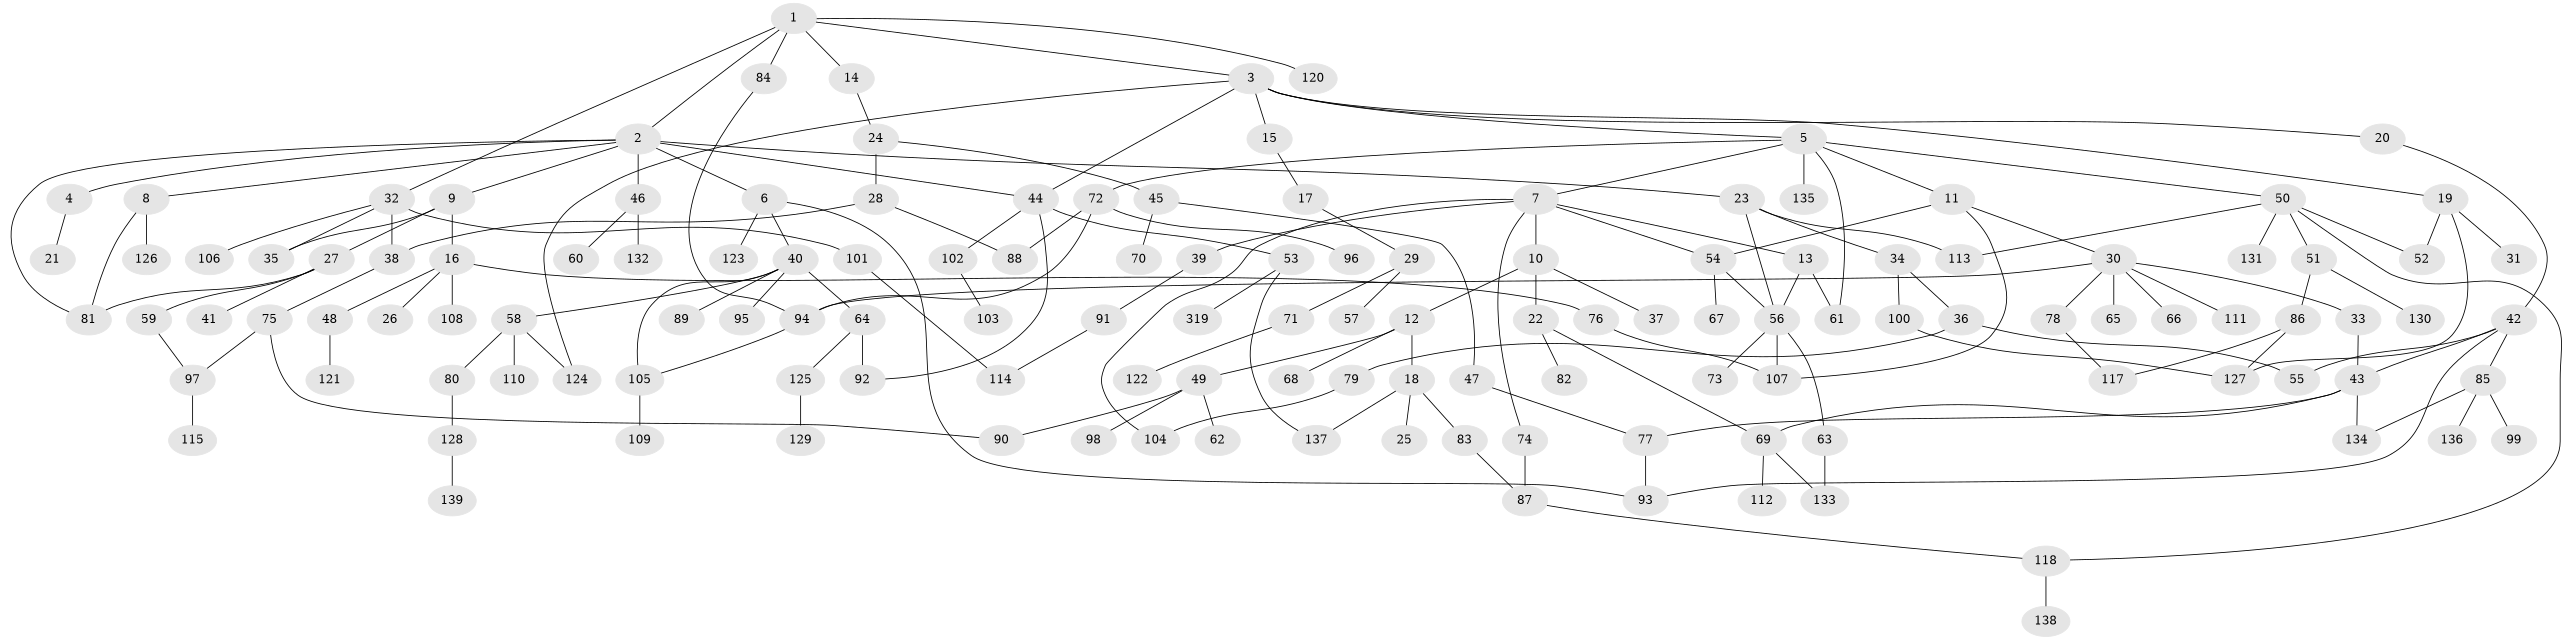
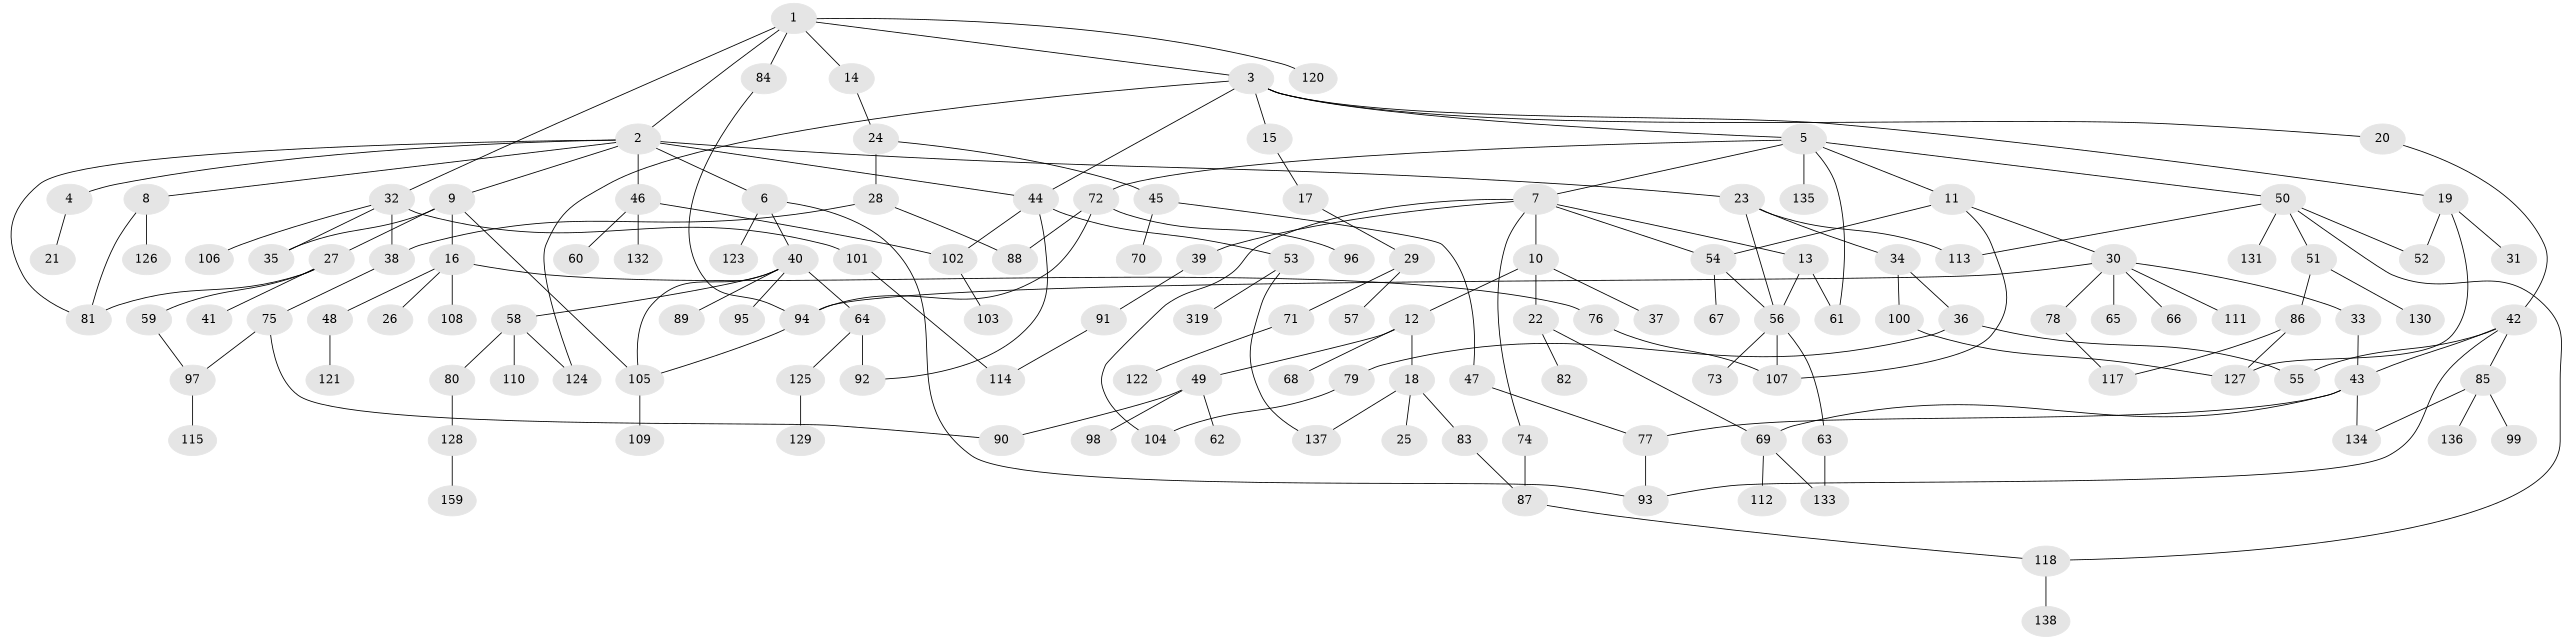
  graph {
    node [color=gray90 style=filled]
    1
    2
    3
    14
    32
    84
    120
    4
    6
    8
    9
    23
    44
    46
    81
    5
    15
    19
    20
    124
    24
    35
    38
    101
    106
    94
    21
    40
    93
    123
    126
    16
    27
    105
    56
    34
    113
    53
    92
    102
    60
    132
    7
    11
    50
    61
    72
    135
    17
    31
    52
    127
    42
    10
    13
    39
    54
    74
    104
    30
    107
    51
    118
    131
    88
    96
    58
    64
    89
    95
    12
    22
    37
    91
    67
    87
    26
    48
    76
    108
    41
    59
    109
    18
    49
    68
    69
    82
    33
    65
    66
    78
    111
    25
    83
    137
    62
    90
    98
    63
    73
    28
    45
    29
    121
    57
    71
    43
    55
    85
    133
    112
    36
    100
    47
    70
    97
    75
    122
    117
    114
    77
    134
    79
    80
    110
    125
    99
    136
    n130 [label=319]
    103
    86
    130
    138
    128
    115
    129
-   139
+   139 [label=159]
    1 -- 2
    1 -- 3
    1 -- 14
    1 -- 32
    1 -- 84
    1 -- 120
    2 -- 4
    2 -- 6
    2 -- 8
    2 -- 9
    2 -- 23
    2 -- 44
    2 -- 46
    2 -- 81
    3 -- 44
    3 -- 5
    3 -- 15
    3 -- 19
    3 -- 20
    3 -- 124
    14 -- 24
    32 -- 35
    32 -- 38
    32 -- 101
    32 -- 106
    84 -- 94
    4 -- 21
    6 -- 40
    6 -- 93
    6 -- 123
    8 -- 81
    8 -- 126
    9 -- 35
    9 -- 16
    9 -- 27
+   9 -- 105
    23 -- 56
    23 -- 34
    23 -- 113
    44 -- 53
    44 -- 92
    44 -- 102
+   46 -- 102
    46 -- 60
    46 -- 132
    5 -- 7
    5 -- 11
    5 -- 50
    5 -- 61
    5 -- 72
    5 -- 135
    15 -- 17
    19 -- 31
    19 -- 52
    19 -- 127
    20 -- 42
    24 -- 28
    24 -- 45
    38 -- 75
    101 -- 114
    94 -- 105
    40 -- 105
    40 -- 58
    40 -- 64
    40 -- 89
    40 -- 95
    16 -- 26
    16 -- 48
    16 -- 76
    16 -- 108
    27 -- 81
    27 -- 41
    27 -- 59
    105 -- 109
    56 -- 107
    56 -- 63
    56 -- 73
    34 -- 36
    34 -- 100
    53 -- 137
    53 -- n130
    102 -- 103
    7 -- 10
    7 -- 13
    7 -- 39
    7 -- 54
    7 -- 74
    7 -- 104
    11 -- 54
    11 -- 30
    11 -- 107
    50 -- 113
    50 -- 52
    50 -- 51
    50 -- 118
    50 -- 131
    72 -- 94
    72 -- 88
    72 -- 96
    17 -- 29
    42 -- 93
    42 -- 43
    42 -- 55
    42 -- 85
    10 -- 12
    10 -- 22
    10 -- 37
    13 -- 56
    13 -- 61
    39 -- 91
    54 -- 56
    54 -- 67
    74 -- 87
    30 -- 94
    30 -- 33
    30 -- 65
    30 -- 66
    30 -- 78
    30 -- 111
    51 -- 86
    51 -- 130
    118 -- 138
    58 -- 124
    58 -- 80
    58 -- 110
    64 -- 92
    64 -- 125
    12 -- 18
    12 -- 49
    12 -- 68
    22 -- 69
    22 -- 82
    91 -- 114
    87 -- 118
    48 -- 121
    76 -- 107
    59 -- 97
    18 -- 25
    18 -- 83
    18 -- 137
    49 -- 62
    49 -- 90
    49 -- 98
    69 -- 133
    69 -- 112
    33 -- 43
    78 -- 117
    83 -- 87
    63 -- 133
    28 -- 38
    28 -- 88
    45 -- 47
    45 -- 70
    29 -- 57
    29 -- 71
    71 -- 122
    43 -- 69
    43 -- 77
    43 -- 134
    85 -- 134
    85 -- 99
    85 -- 136
    36 -- 55
    36 -- 79
    100 -- 127
    47 -- 77
    97 -- 115
    75 -- 90
    75 -- 97
    77 -- 93
    79 -- 104
    80 -- 128
    125 -- 129
    86 -- 127
    86 -- 117
    128 -- 139
  }
